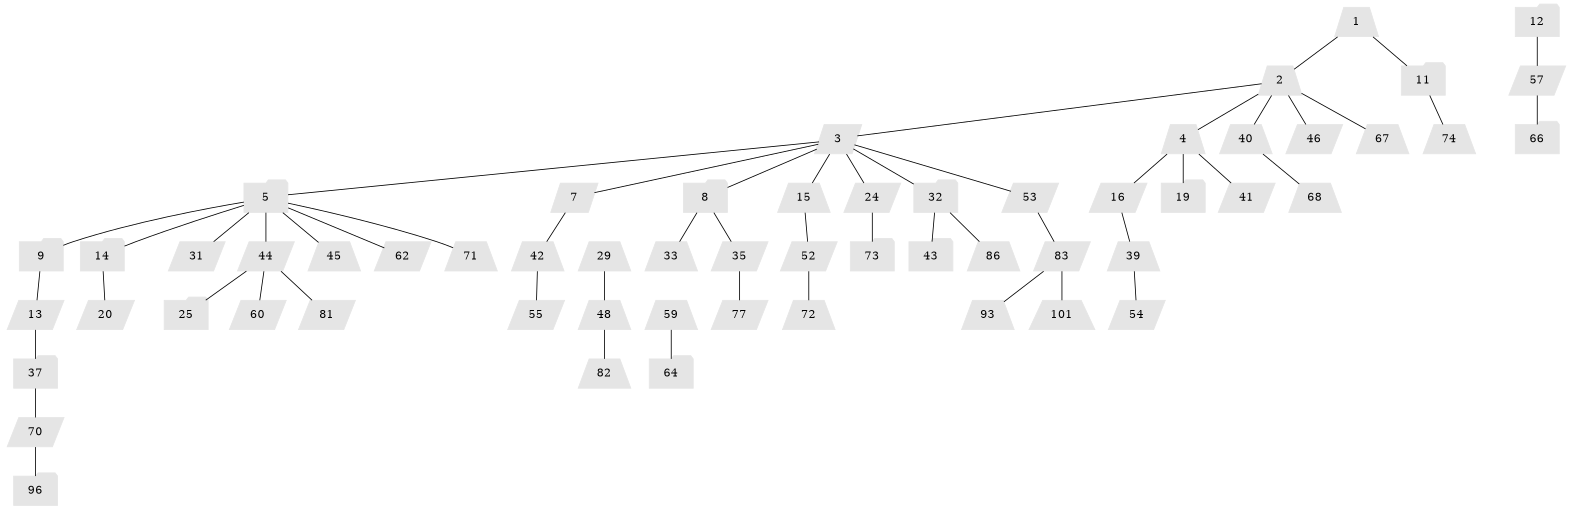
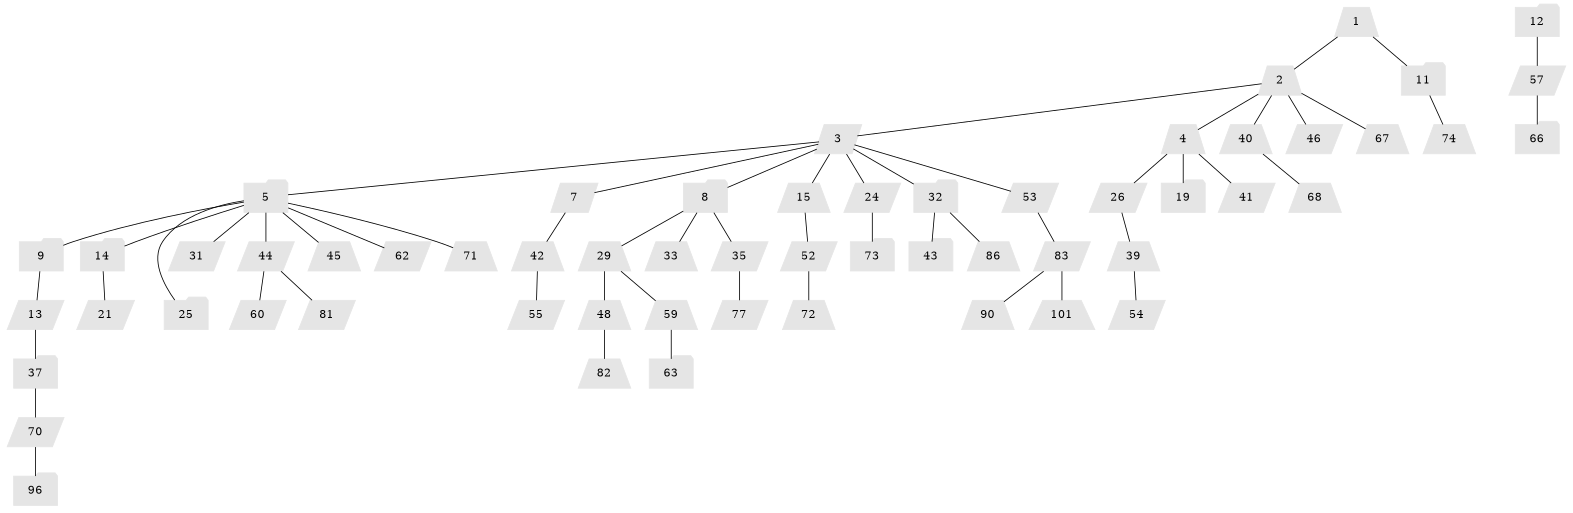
  graph {
    node [color=gray90 shape=parallelogram style=filled]
    1 [shape=trapezium]
    2 [shape=trapezium]
    11 [shape=folder super="+95+47"]
    3
    4 [shape=trapezium]
    40 [shape=trapezium super="+56+84+49+78+69"]
    46
    67 [shape=trapezium super="+118"]
    74 [shape=trapezium]
    5 [shape=folder super="+6+10"]
    7
    8 [shape=folder super="+17+26"]
    15 [shape=trapezium super="+76"]
    24
    32 [shape=folder super="+79"]
    53
-   16
+   16 [label=26]
    19 [shape=folder super="+100"]
    41
    68 [shape=trapezium]
    9 [shape=folder]
    14 [shape=folder]
    25 [shape=folder super="+108"]
    31
    44 [super="+65"]
    45 [shape=trapezium]
    62 [super="+94"]
    71 [shape=trapezium super="+112+75"]
    42 [shape=trapezium]
    29 [shape=trapezium super="+107+115+34"]
    33 [shape=trapezium super="+85"]
    35
    52 [super="+102"]
    73 [shape=folder]
    43 [shape=folder]
    86 [shape=trapezium]
    83
    39 [shape=trapezium]
    13
-   21 [super="+99" label=20]
+   21 [super="+99"]
    60 [super="+63"]
    81
    12 [shape=folder super="+27+80"]
    57 [super="+89+113"]
    55
    48 [shape=trapezium]
    59 [shape=trapezium super="+91"]
    77
    37 [shape=folder]
    66 [shape=folder]
    70
    72 [shape=trapezium]
    54
    82 [shape=trapezium]
-   64 [shape=folder]
+   64 [shape=folder label=63]
    96 [shape=folder]
-   90 [shape=trapezium label=93]
+   90 [shape=trapezium]
    101 [shape=trapezium]
    1 -- 2
    1 -- 11
    2 -- 3
    2 -- 4
    2 -- 40
    2 -- 46
    2 -- 67
    11 -- 74
    3 -- 5
    3 -- 7
    3 -- 8
    3 -- 15
    3 -- 24
    3 -- 32
    3 -- 53
    4 -- 16
    4 -- 19
    4 -- 41
    40 -- 68
    5 -- 9
    5 -- 14
-   44 -- 25
+   5 -- 25
    5 -- 31
    5 -- 44
    5 -- 45
    5 -- 62
    5 -- 71
    7 -- 42
+   8 -- 29
    8 -- 33
    8 -- 35
    15 -- 52
    24 -- 73
    32 -- 43
    32 -- 86
    53 -- 83
    16 -- 39
    9 -- 13
    14 -- 21
    44 -- 60
    44 -- 81
    42 -- 55
    29 -- 48
+   29 -- 59
    35 -- 77
    52 -- 72
    83 -- 90
    83 -- 101
    39 -- 54
    13 -- 37
    12 -- 57
    57 -- 66
    48 -- 82
    59 -- 64
    37 -- 70
    70 -- 96
  }
